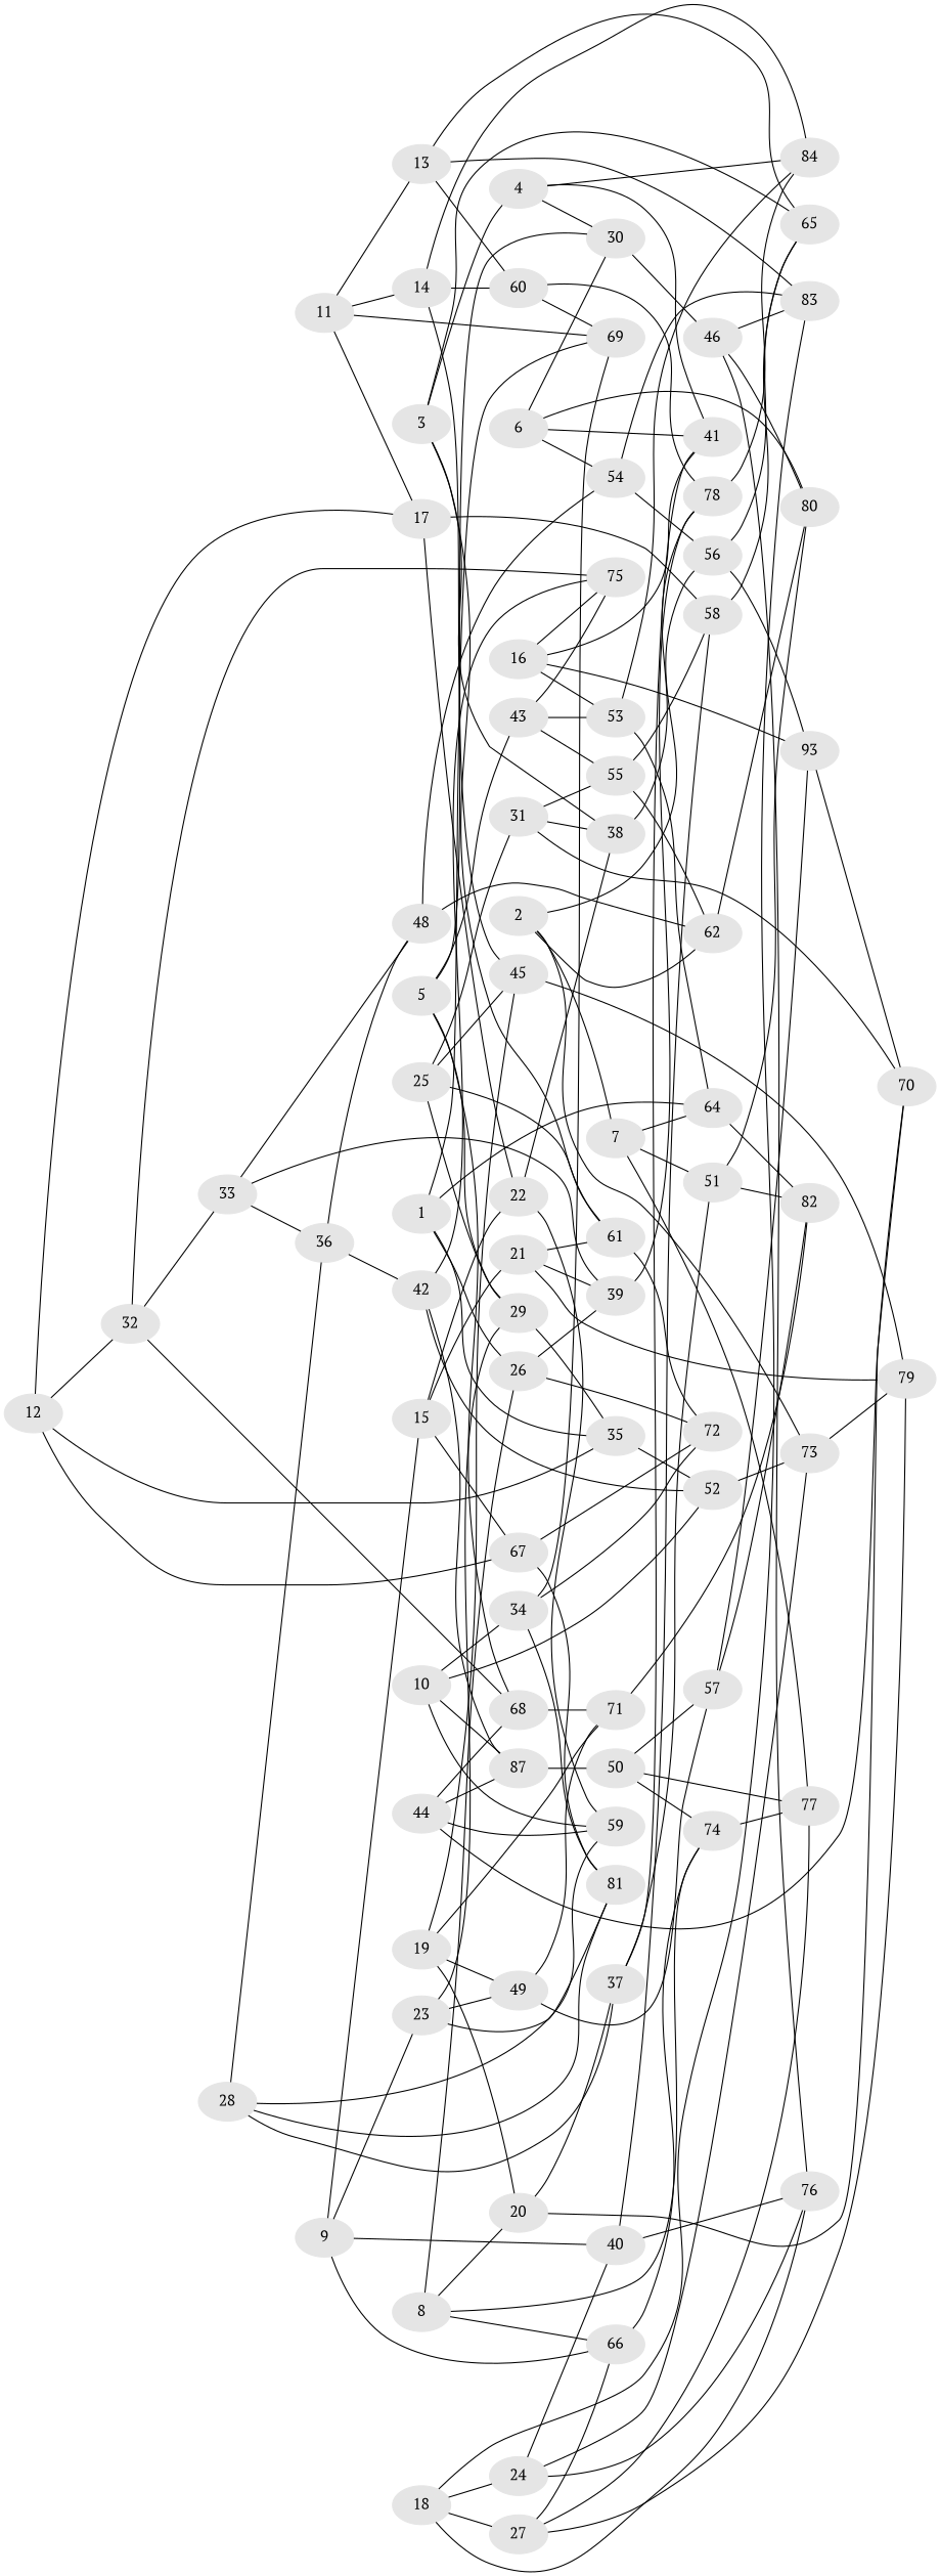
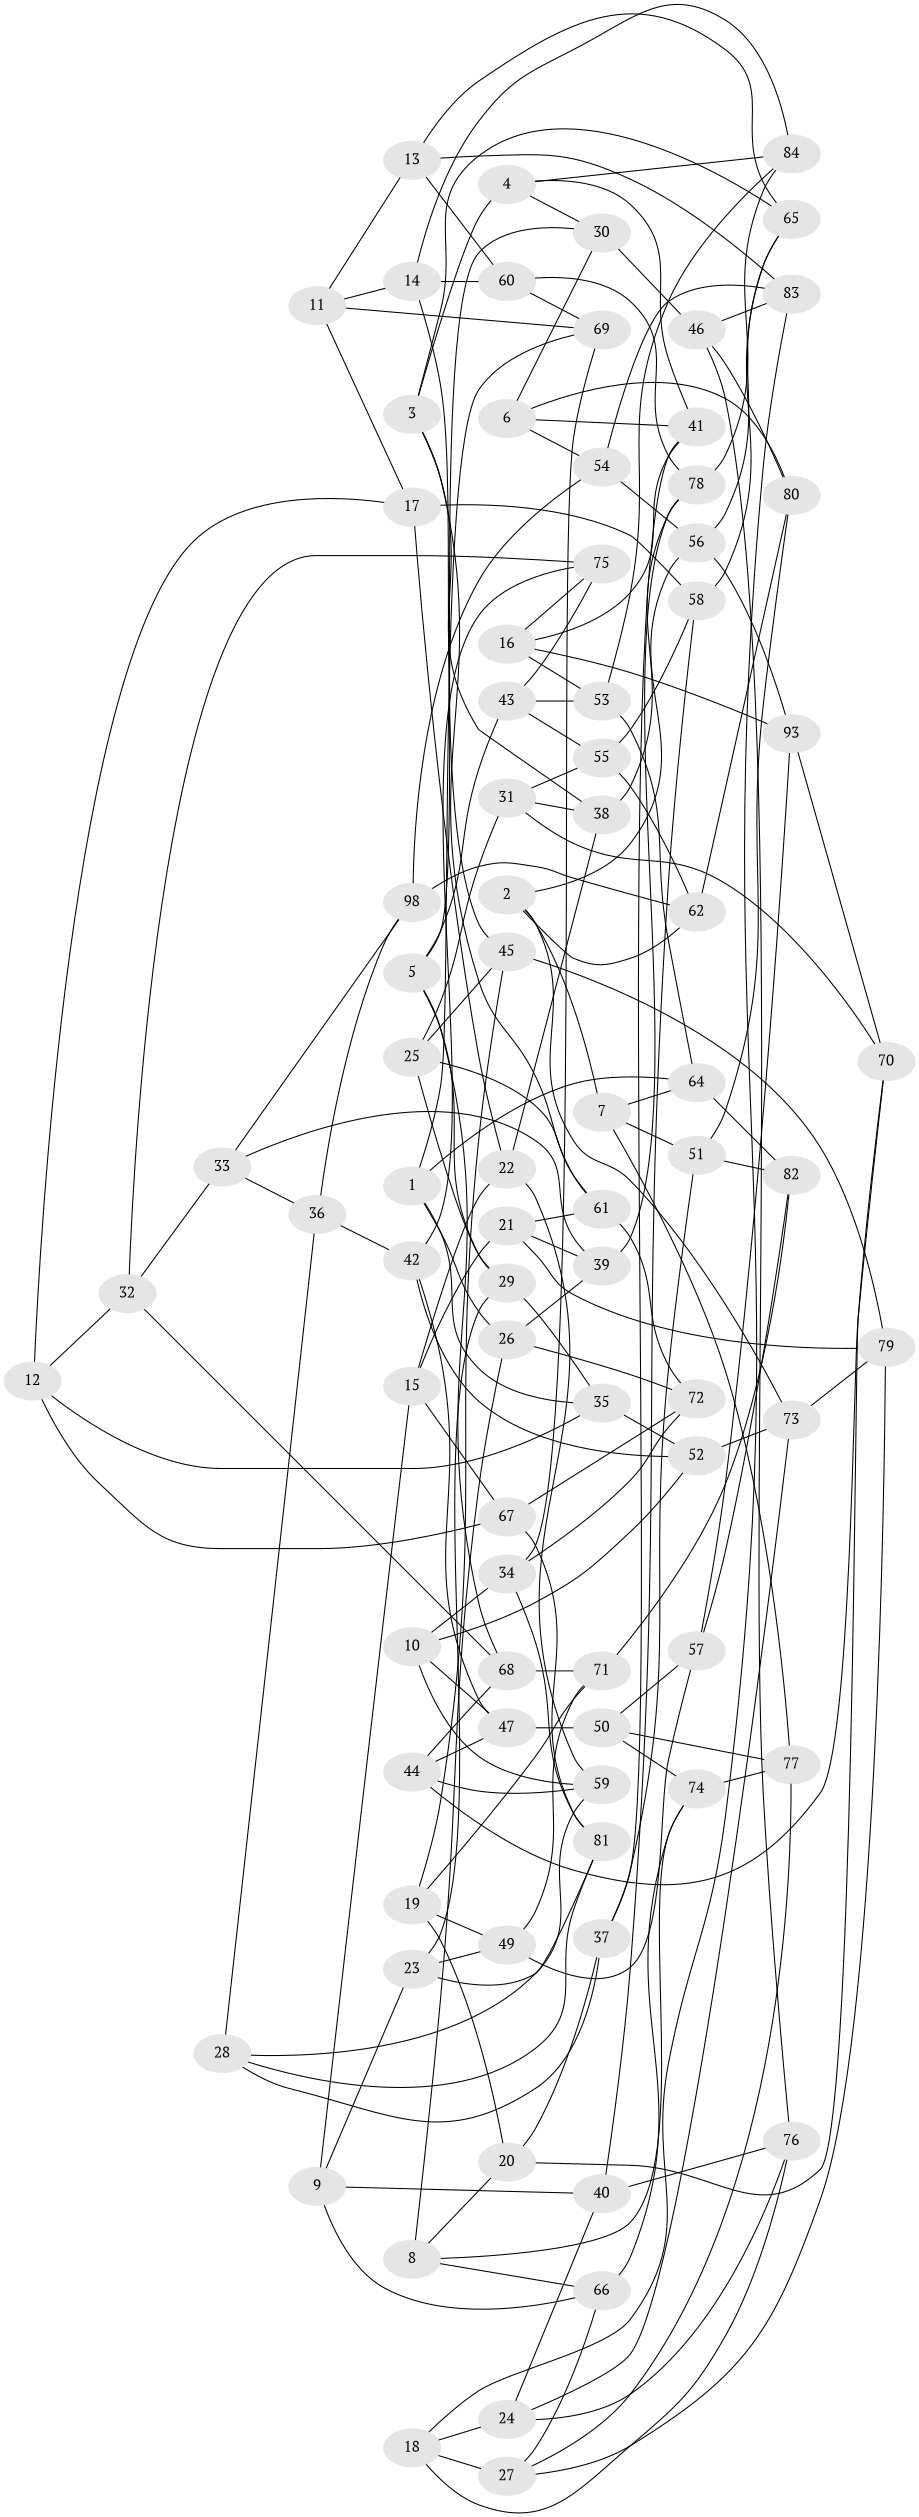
  graph {
    fontname="PT Serif"
    rankdir=LR
    node [color=gray90 fontname="PT Serif" style=filled]
    edge [fontname="PT Serif"]
    1
    26
    35
    64
    69
    39
    72
    52
    82
    2
    7
    56
    62
    73
    51
    77
    65
    n18 [label=93]
    80
    79
    3
    4
    38
    61
    30
    41
    84
    78
    46
    5
    29
    43
    68
    53
    75
    55
    71
    6
    54
    83
    8
    20
    66
    74
    37
    70
    9
    15
    23
    40
    67
    21
    22
    49
    81
    58
    76
    10
    34
-   47 [label=87]
+   47
    59
    50
    11
    13
    14
    17
    60
    45
    12
    32
    33
    16
    18
    24
    27
    19
    57
    25
    31
    28
    36
-   48
+   48 [label=98]
    42
    44
    1 -- 26
    1 -- 35
    1 -- 64
    1 -- 69
    26 -- 39
    26 -- 72
    35 -- 52
    64 -- 82
    39 -- 78
    52 -- 73
    2 -- 7
    2 -- 56
    2 -- 62
    2 -- 73
    7 -- 64
    7 -- 51
    7 -- 77
    56 -- 65
    56 -- n18
    62 -- 80
    73 -- 79
    51 -- 82
    51 -- 80
    n18 -- 70
    3 -- 65
    3 -- 4
    3 -- 38
    3 -- 61
    4 -- 30
    4 -- 41
    4 -- 84
    38 -- 78
    61 -- 72
    30 -- 46
    78 -- 84
    46 -- 80
    46 -- 83
    46 -- 76
    5 -- 30
    5 -- 29
    5 -- 43
    5 -- 68
    29 -- 35
    43 -- 53
    43 -- 75
    43 -- 55
    68 -- 71
    53 -- 64
    53 -- 84
    55 -- 62
    55 -- 58
    71 -- 82
    6 -- 80
    6 -- 30
    6 -- 41
    6 -- 54
    54 -- 56
    54 -- 83
    8 -- 26
    8 -- 20
    8 -- 66
    8 -- 74
    20 -- 37
    20 -- 70
    66 -- 74
    74 -- 77
    37 -- 51
    37 -- 41
    9 -- 66
    9 -- 15
    9 -- 23
    9 -- 40
    15 -- 67
    15 -- 21
    15 -- 22
    23 -- 29
    23 -- 49
    23 -- 81
    40 -- 58
    40 -- 76
    67 -- 72
    67 -- 81
    21 -- 39
    21 -- 79
    21 -- 61
    22 -- 38
    22 -- 59
    49 -- 71
    49 -- 57
    58 -- 65
    10 -- 52
    10 -- 34
    10 -- 47
    10 -- 59
    34 -- 69
    34 -- 72
    34 -- 81
    47 -- 50
    50 -- 77
    50 -- 74
    50 -- 57
    11 -- 69
    11 -- 13
    11 -- 14
    11 -- 17
    13 -- 65
    13 -- 83
    13 -- 60
    14 -- 84
    14 -- 60
    14 -- 45
    17 -- 22
    17 -- 58
    60 -- 69
    60 -- 78
    45 -- 79
    12 -- 35
    12 -- 67
    12 -- 17
    12 -- 32
    32 -- 68
    32 -- 75
    32 -- 33
    33 -- 39
    33 -- 36
    33 -- 48
    16 -- n18
    16 -- 41
    16 -- 53
    16 -- 75
    18 -- 83
    18 -- 76
    18 -- 24
    18 -- 27
    24 -- 73
    24 -- 40
    24 -- 76
    27 -- 77
    27 -- 79
    27 -- 66
    19 -- 71
    19 -- 20
    19 -- 49
    19 -- 45
    57 -- 82
    57 -- n18
    25 -- 61
    25 -- 29
    25 -- 45
    25 -- 31
    31 -- 38
    31 -- 55
    31 -- 70
    28 -- 37
    28 -- 81
    28 -- 59
    28 -- 36
    36 -- 48
    36 -- 42
    48 -- 62
    48 -- 54
    42 -- 52
    42 -- 75
    42 -- 47
    44 -- 68
    44 -- 70
    44 -- 47
    44 -- 59
  }
